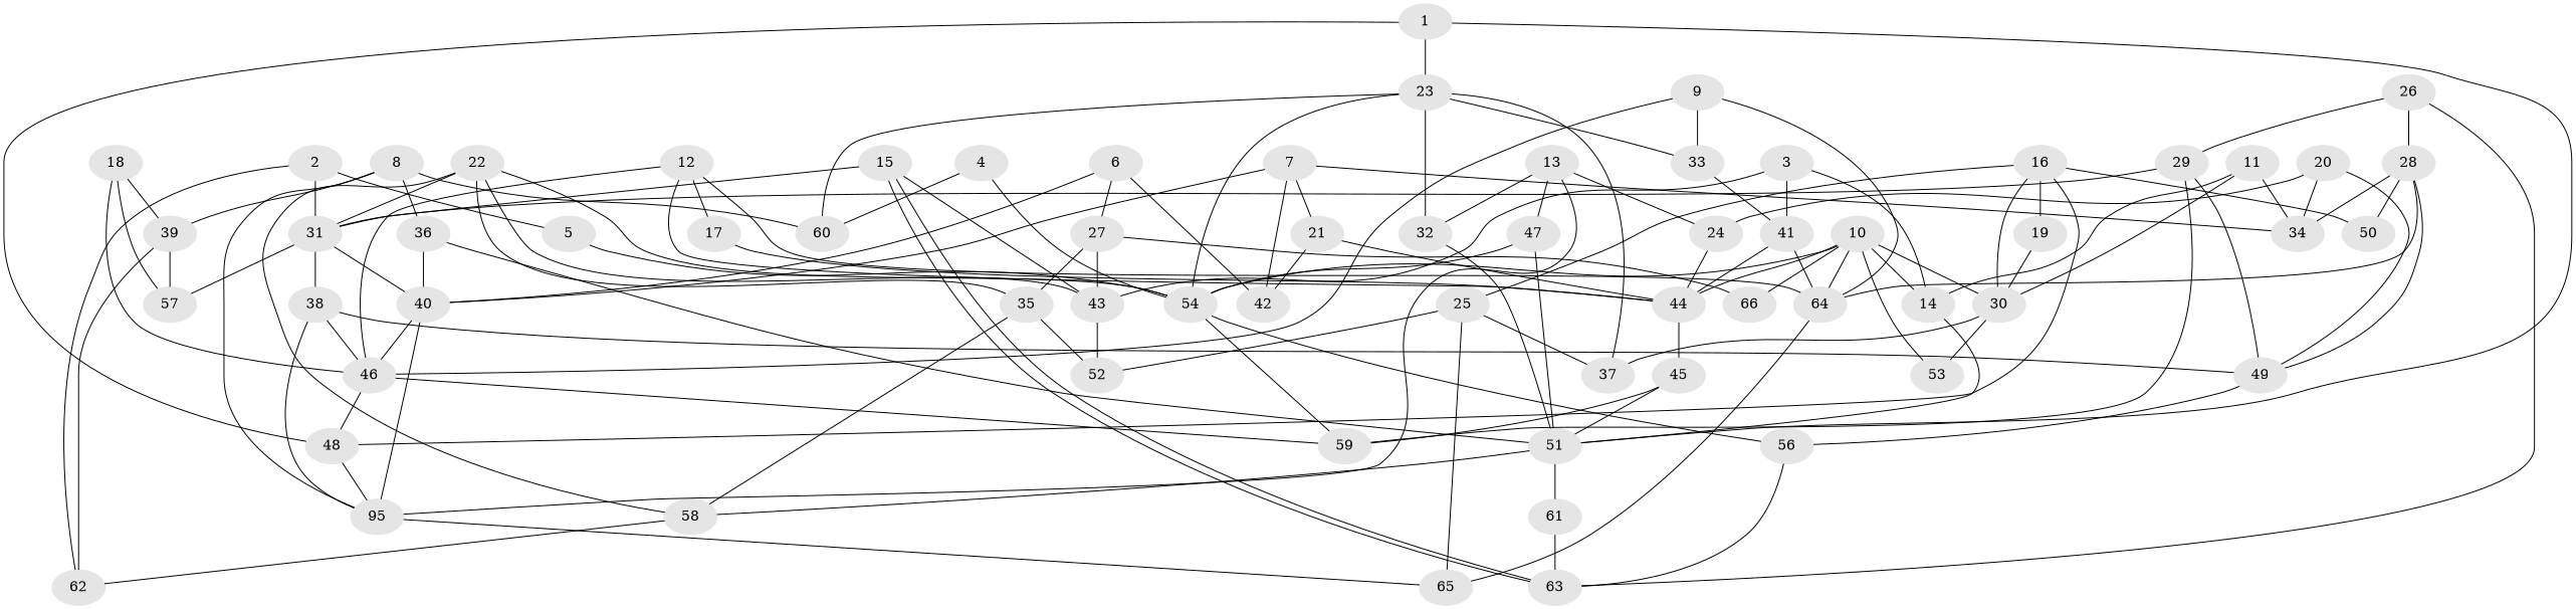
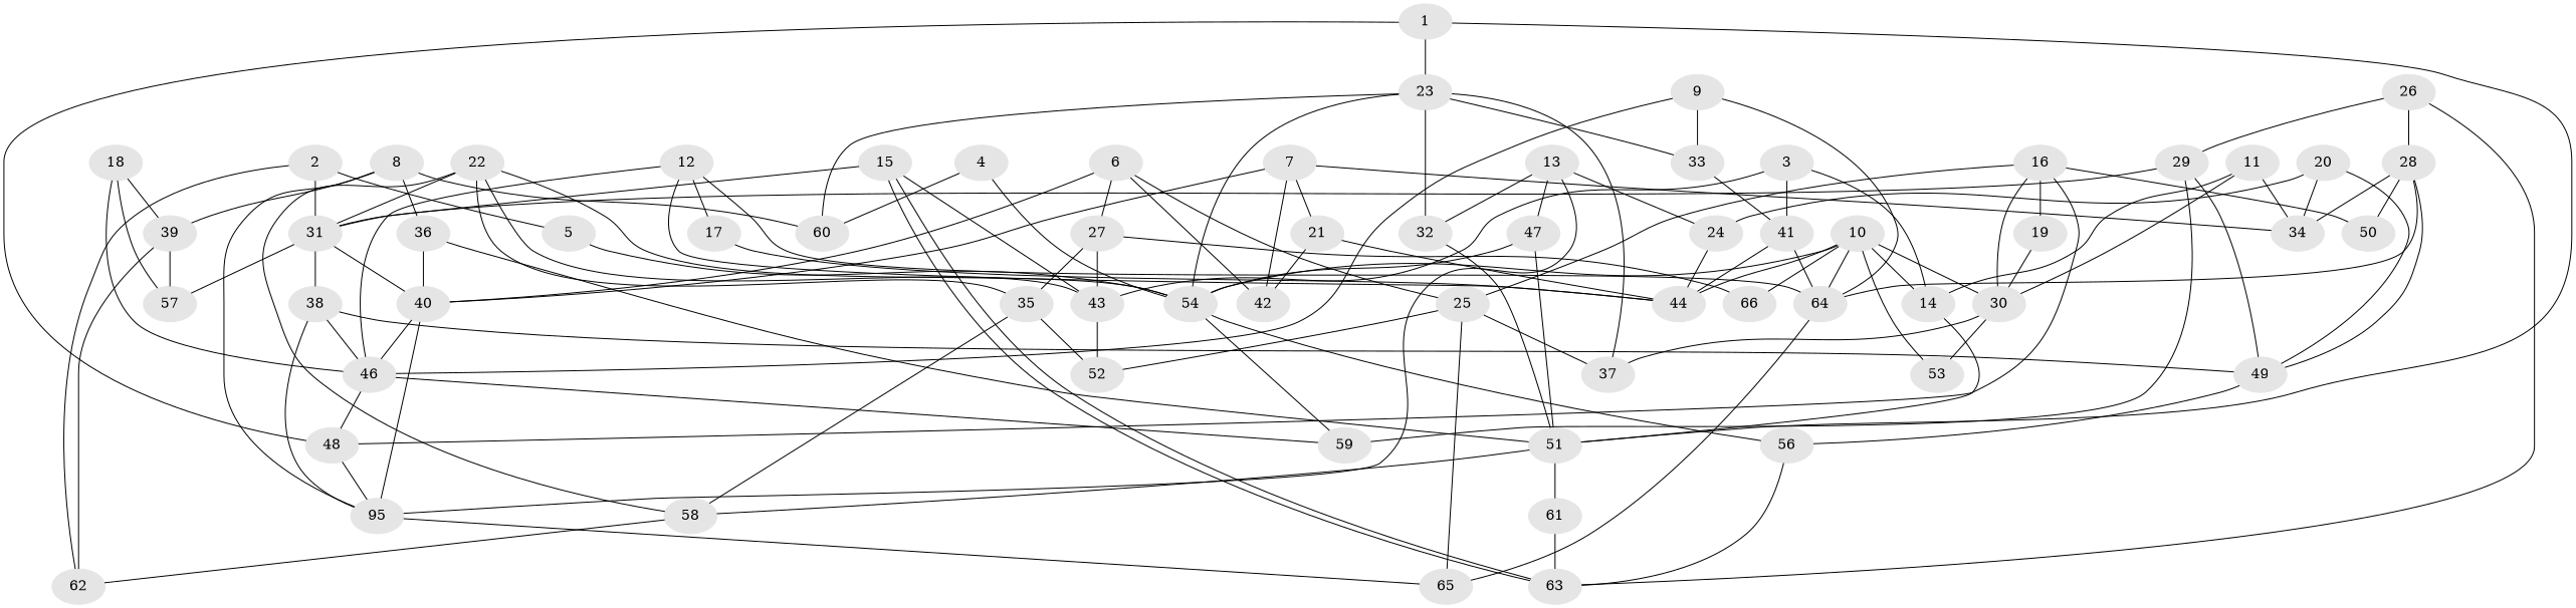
  graph {
    node [color=gray90 style=filled]
    1
    23
    48
    51
    54
    60
    33
    32
    37
    n10 [label=95]
    58
    61
    2
    5
    31
    62
    40
    57
    38
    3
    14
    41
    43
    64
    44
    52
    4
    59
    56
    6
    25
    27
    42
    65
    66
    35
    46
    7
    21
    34
    8
    36
    39
    9
    10
    30
    53
-   45
    11
    12
    17
    13
    24
    47
    15
    63
    16
    19
    50
    18
    20
    49
    22
    26
    28
    29
    1 -- 23
    1 -- 48
    1 -- 51
    23 -- 54
    23 -- 60
    23 -- 33
    23 -- 32
    23 -- 37
    48 -- n10
    51 -- 58
    51 -- 61
    54 -- 59
    54 -- 56
    33 -- 41
    32 -- 51
    n10 -- 65
    58 -- 62
    61 -- 63
    2 -- 5
    2 -- 31
    2 -- 62
    5 -- 54
    31 -- 40
    31 -- 57
    31 -- 38
    40 -- n10
    40 -- 46
    38 -- n10
    38 -- 46
    38 -- 49
    3 -- 14
    3 -- 41
    3 -- 43
    14 -- 51
    41 -- 64
    41 -- 44
    43 -- 52
    64 -- 65
-   44 -- 45
    4 -- 54
    4 -- 60
    56 -- 63
    6 -- 40
+   6 -- 25
    6 -- 27
    6 -- 42
    25 -- 37
    25 -- 52
    25 -- 65
    27 -- 43
    27 -- 66
    27 -- 35
    35 -- 58
    35 -- 52
    46 -- 48
    46 -- 59
    7 -- 40
    7 -- 42
    7 -- 21
    7 -- 34
    21 -- 44
    21 -- 42
    8 -- 60
    8 -- n10
    8 -- 36
    8 -- 39
    36 -- 51
    36 -- 40
    39 -- 62
    39 -- 57
    9 -- 33
    9 -- 64
    9 -- 46
    10 -- 54
    10 -- 14
    10 -- 64
    10 -- 44
    10 -- 66
    10 -- 30
    10 -- 53
    30 -- 37
    30 -- 53
-   45 -- 51
-   45 -- 59
    11 -- 14
    11 -- 34
    11 -- 30
    12 -- 64
    12 -- 44
    12 -- 46
    12 -- 17
    17 -- 44
    13 -- 32
    13 -- n10
    13 -- 24
    13 -- 47
    24 -- 44
    47 -- 51
    47 -- 54
    15 -- 31
    15 -- 43
    15 -- 63
    15 -- 63
    16 -- 48
    16 -- 25
    16 -- 30
    16 -- 19
    16 -- 50
    19 -- 30
    18 -- 57
    18 -- 46
    18 -- 39
    20 -- 34
    20 -- 24
    20 -- 49
    49 -- 56
    22 -- 54
    22 -- 58
    22 -- 31
    22 -- 43
    22 -- 35
    26 -- 63
    26 -- 28
    26 -- 29
    28 -- 64
    28 -- 34
    28 -- 50
    28 -- 49
    29 -- 31
    29 -- 59
    29 -- 49
  }
